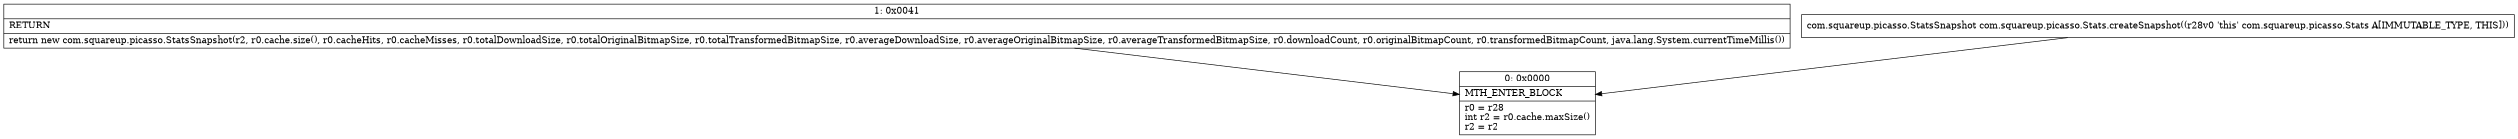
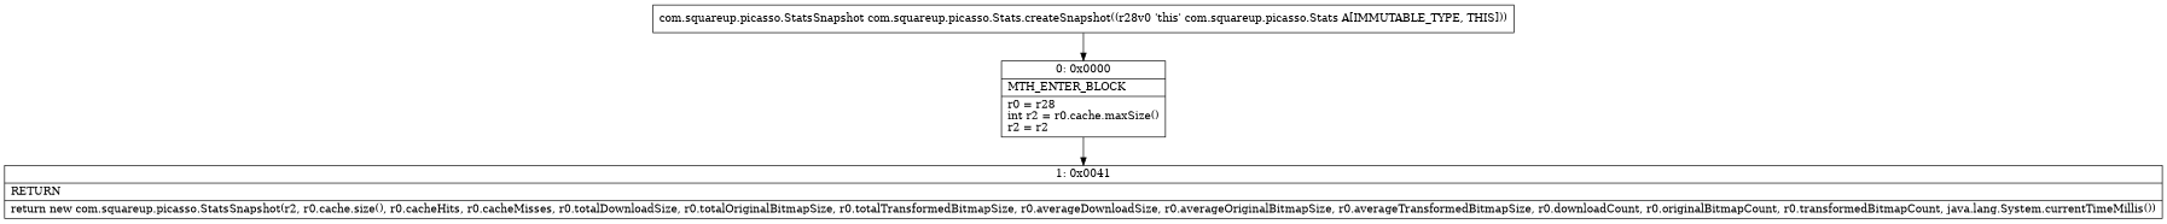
  digraph {
    node [shape=record]
    n1 [label="{0\:\ 0x0000|MTH_ENTER_BLOCK\l|r0 = r28\lint r2 = r0.cache.maxSize()\lr2 = r2\l}"]
    n2 [label="{1\:\ 0x0041|RETURN\l|return new com.squareup.picasso.StatsSnapshot(r2, r0.cache.size(), r0.cacheHits, r0.cacheMisses, r0.totalDownloadSize, r0.totalOriginalBitmapSize, r0.totalTransformedBitmapSize, r0.averageDownloadSize, r0.averageOriginalBitmapSize, r0.averageTransformedBitmapSize, r0.downloadCount, r0.originalBitmapCount, r0.transformedBitmapCount, java.lang.System.currentTimeMillis())\l}"]
    n3 [label="{com.squareup.picasso.StatsSnapshot com.squareup.picasso.Stats.createSnapshot((r28v0 'this' com.squareup.picasso.Stats A[IMMUTABLE_TYPE, THIS])) }"]
-   n2 -> n1
+   n1 -> n2
    n3 -> n1
  }
